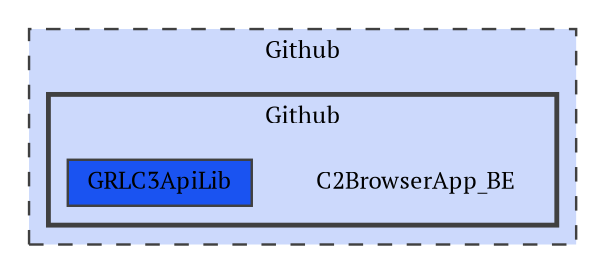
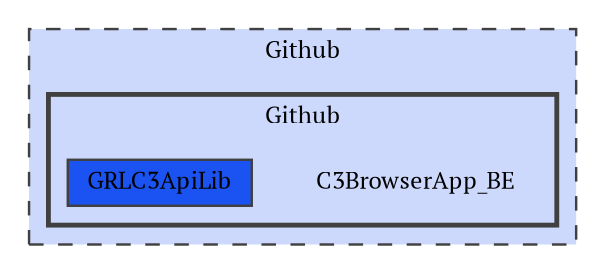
  digraph {
    compound=true
    fontname="PT Serif"
    node [fontname="PT Serif" fontsize=10]
-   n1 [height=0.2 label=C2BrowserApp_BE shape=plaintext width=0.4]
+   n1 [height=0.2 label=C3BrowserApp_BE shape=plaintext width=0.4]
    n2 [color=grey25 fillcolor="#1a53f1" height=0.2 label=GRLC3ApiLib shape=box style=filled width=0.4]
    subgraph cluster_1 {
      bgcolor="#ccd9fc"
      fontsize=10
      label=Github
      pencolor=grey25
      style="filled,dashed"
      subgraph cluster_2 {
        bgcolor="#ccd9fc"
        fontsize=10
        pencolor=grey25
        style="filled,bold"
        n1
        n2
      }
    }
  }
